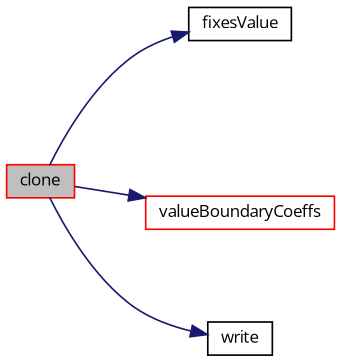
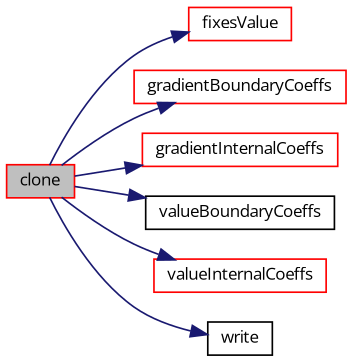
  digraph {
    fontname="Open Sans"
    rankdir=LR
    node [color=red fontname="Open Sans" fontsize=10 shape=record]
    edge [color=midnightblue fontname="Open Sans" fontsize=10 labelfontname=FreeSans labelfontsize=10 style=solid]
    n1 [fillcolor=grey75 fontcolor=black height=0.2 label=clone style=filled width=0.4]
-   n2 [color=black height=0.2 label=fixesValue width=0.4]
-   n5 [height=0.2 label=valueBoundaryCoeffs width=0.4]
+   n2 [height=0.2 label=fixesValue width=0.4]
+   n3 [height=0.2 label=gradientBoundaryCoeffs width=0.4]
+   n4 [height=0.2 label=gradientInternalCoeffs width=0.4]
+   n5 [color=black height=0.2 label=valueBoundaryCoeffs width=0.4]
+   n6 [height=0.2 label=valueInternalCoeffs width=0.4]
    n7 [color=black height=0.2 label=write width=0.4]
    n1 -> n2
+   n1 -> n3
+   n1 -> n4
    n1 -> n5
+   n1 -> n6
    n1 -> n7
  }
